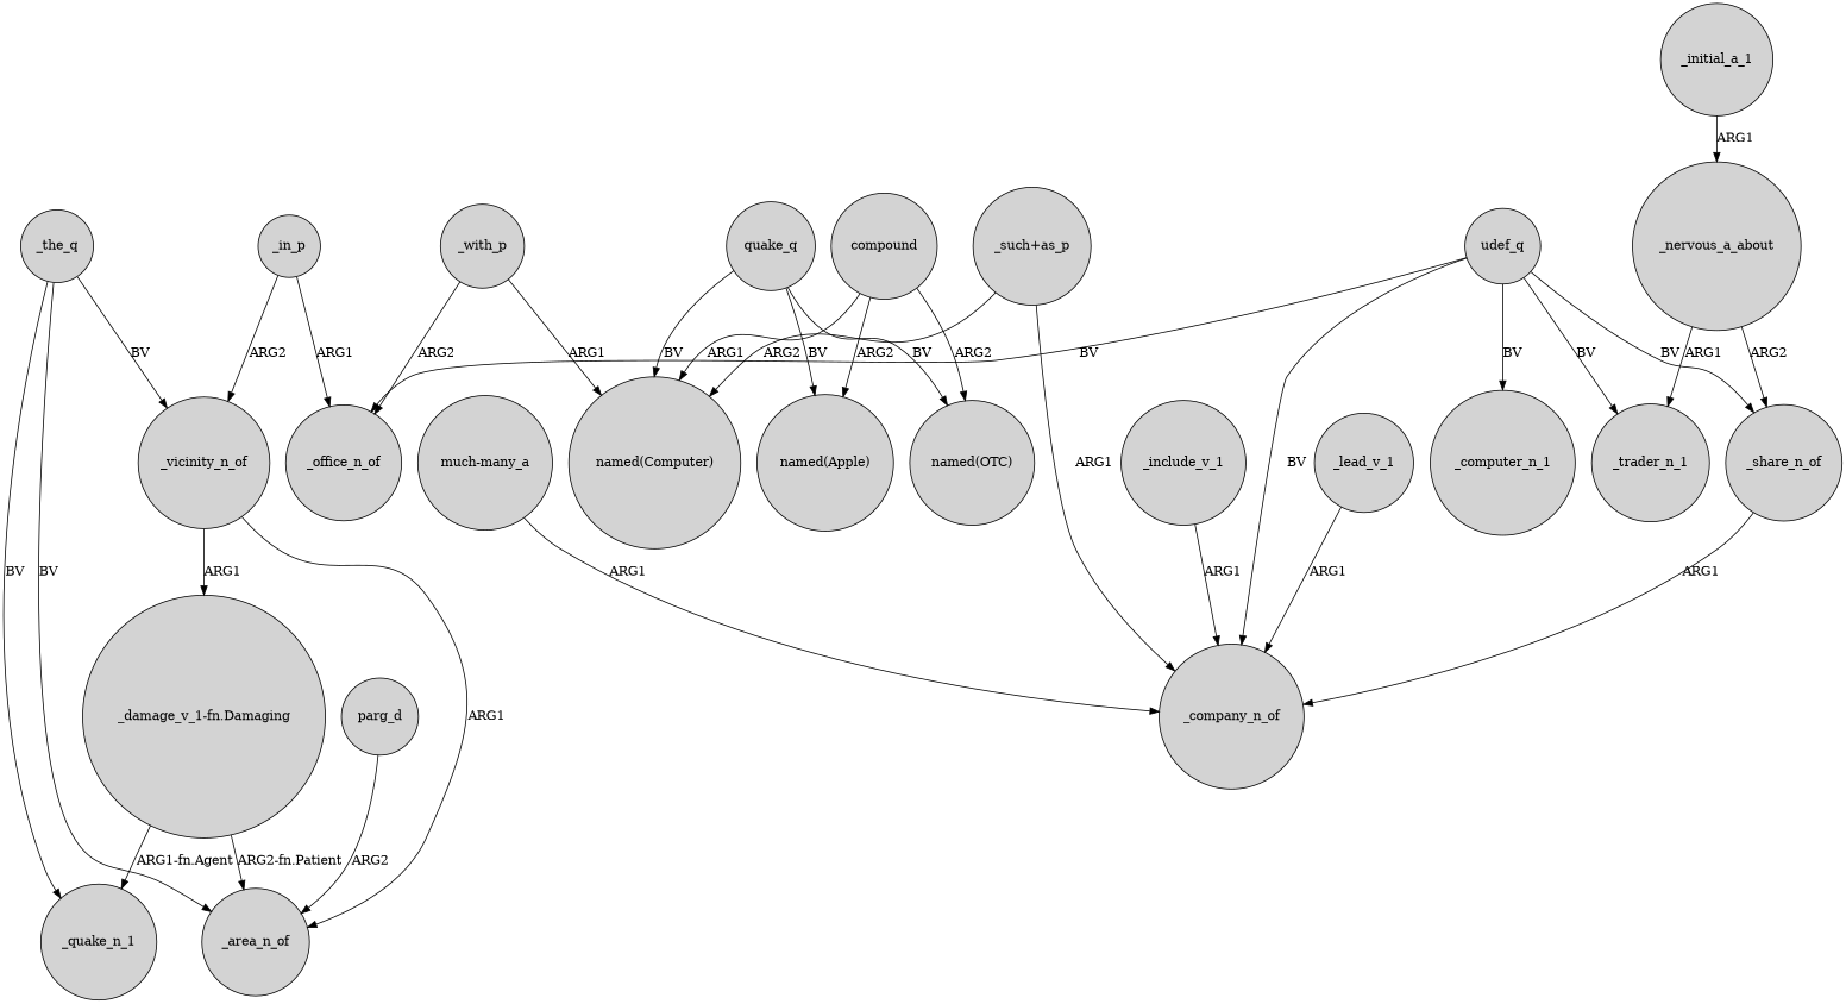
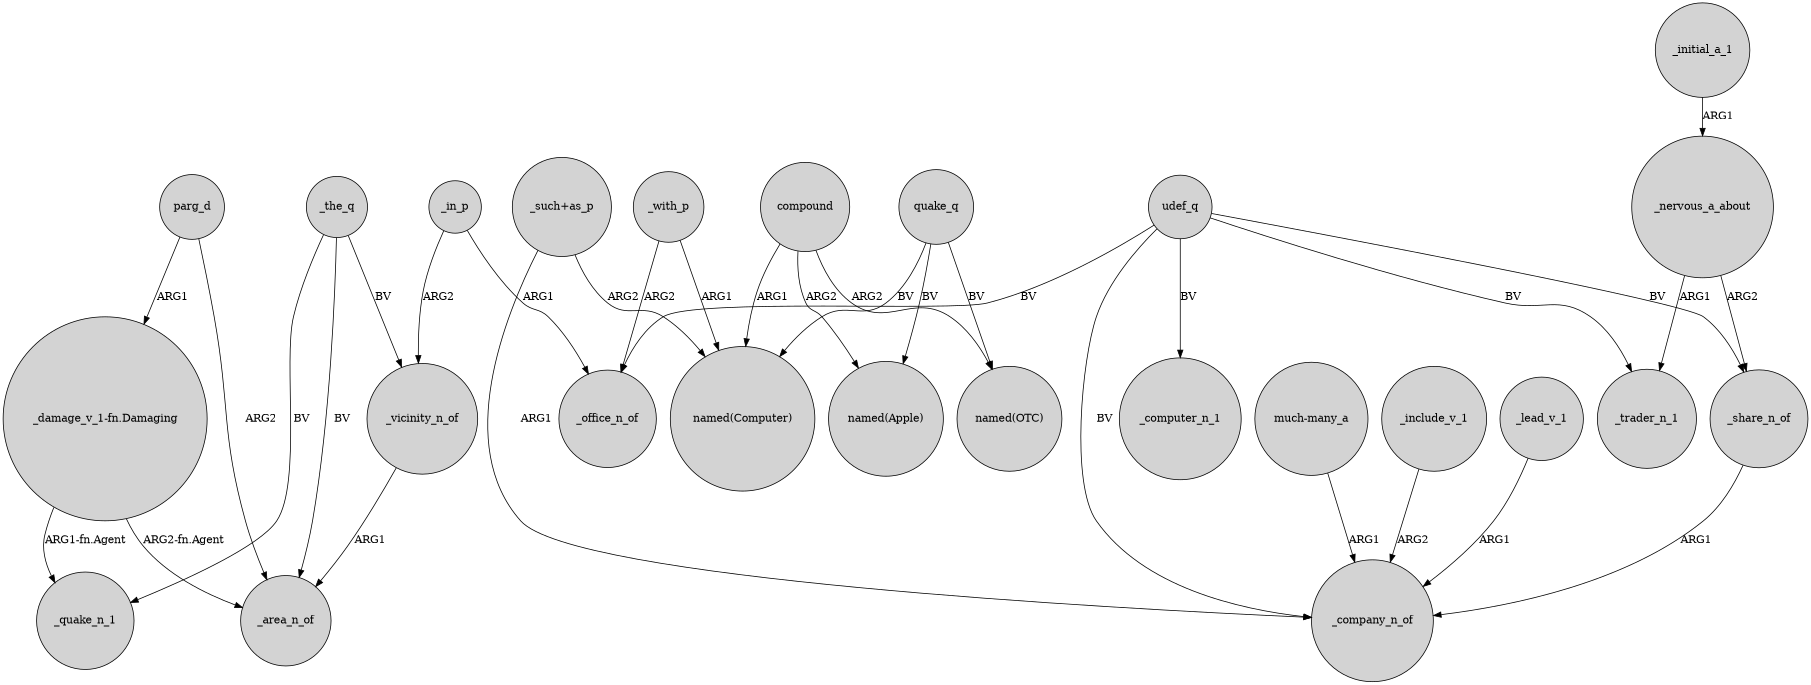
  digraph {
    node [shape=circle style=filled]
    udef_q
    _office_n_of
    _trader_n_1
    _computer_n_1
    _company_n_of
    _share_n_of
    compound
    "named(OTC)"
    "named(Computer)"
    "named(Apple)"
    "_such+as_p"
    parg_d
    _area_n_of
    "_damage_v_1-fn.Damaging"
    _quake_n_1
    _the_q
    _vicinity_n_of
    n18 [label=quake_q]
    _nervous_a_about
    _in_p
    _initial_a_1
    _with_p
    "much-many_a"
    _include_v_1
    _lead_v_1
    udef_q -> _office_n_of [label=BV]
    udef_q -> _trader_n_1 [label=BV]
    udef_q -> _computer_n_1 [label=BV]
    udef_q -> _company_n_of [label=BV]
    udef_q -> _share_n_of [label=BV]
    _share_n_of -> _company_n_of [label=ARG1]
    compound -> "named(OTC)" [label=ARG2]
    compound -> "named(Computer)" [label=ARG1]
    compound -> "named(Apple)" [label=ARG2]
    "_such+as_p" -> _company_n_of [label=ARG1]
    "_such+as_p" -> "named(Computer)" [label=ARG2]
    parg_d -> _area_n_of [label=ARG2]
-   _vicinity_n_of -> "_damage_v_1-fn.Damaging" [label=ARG1]
-   "_damage_v_1-fn.Damaging" -> _area_n_of [label="ARG2-fn.Patient"]
+   parg_d -> "_damage_v_1-fn.Damaging" [label=ARG1]
+   "_damage_v_1-fn.Damaging" -> _area_n_of [label="ARG2-fn.Agent"]
    "_damage_v_1-fn.Damaging" -> _quake_n_1 [label="ARG1-fn.Agent"]
    _the_q -> _area_n_of [label=BV]
    _the_q -> _quake_n_1 [label=BV]
    _the_q -> _vicinity_n_of [label=BV]
    _vicinity_n_of -> _area_n_of [label=ARG1]
    n18 -> "named(OTC)" [label=BV]
    n18 -> "named(Computer)" [label=BV]
    n18 -> "named(Apple)" [label=BV]
    _nervous_a_about -> _trader_n_1 [label=ARG1]
    _nervous_a_about -> _share_n_of [label=ARG2]
    _in_p -> _office_n_of [label=ARG1]
    _in_p -> _vicinity_n_of [label=ARG2]
    _initial_a_1 -> _nervous_a_about [label=ARG1]
    _with_p -> _office_n_of [label=ARG2]
    _with_p -> "named(Computer)" [label=ARG1]
    "much-many_a" -> _company_n_of [label=ARG1]
-   _include_v_1 -> _company_n_of [label=ARG1]
+   _include_v_1 -> _company_n_of [label=ARG2]
    _lead_v_1 -> _company_n_of [label=ARG1]
  }
